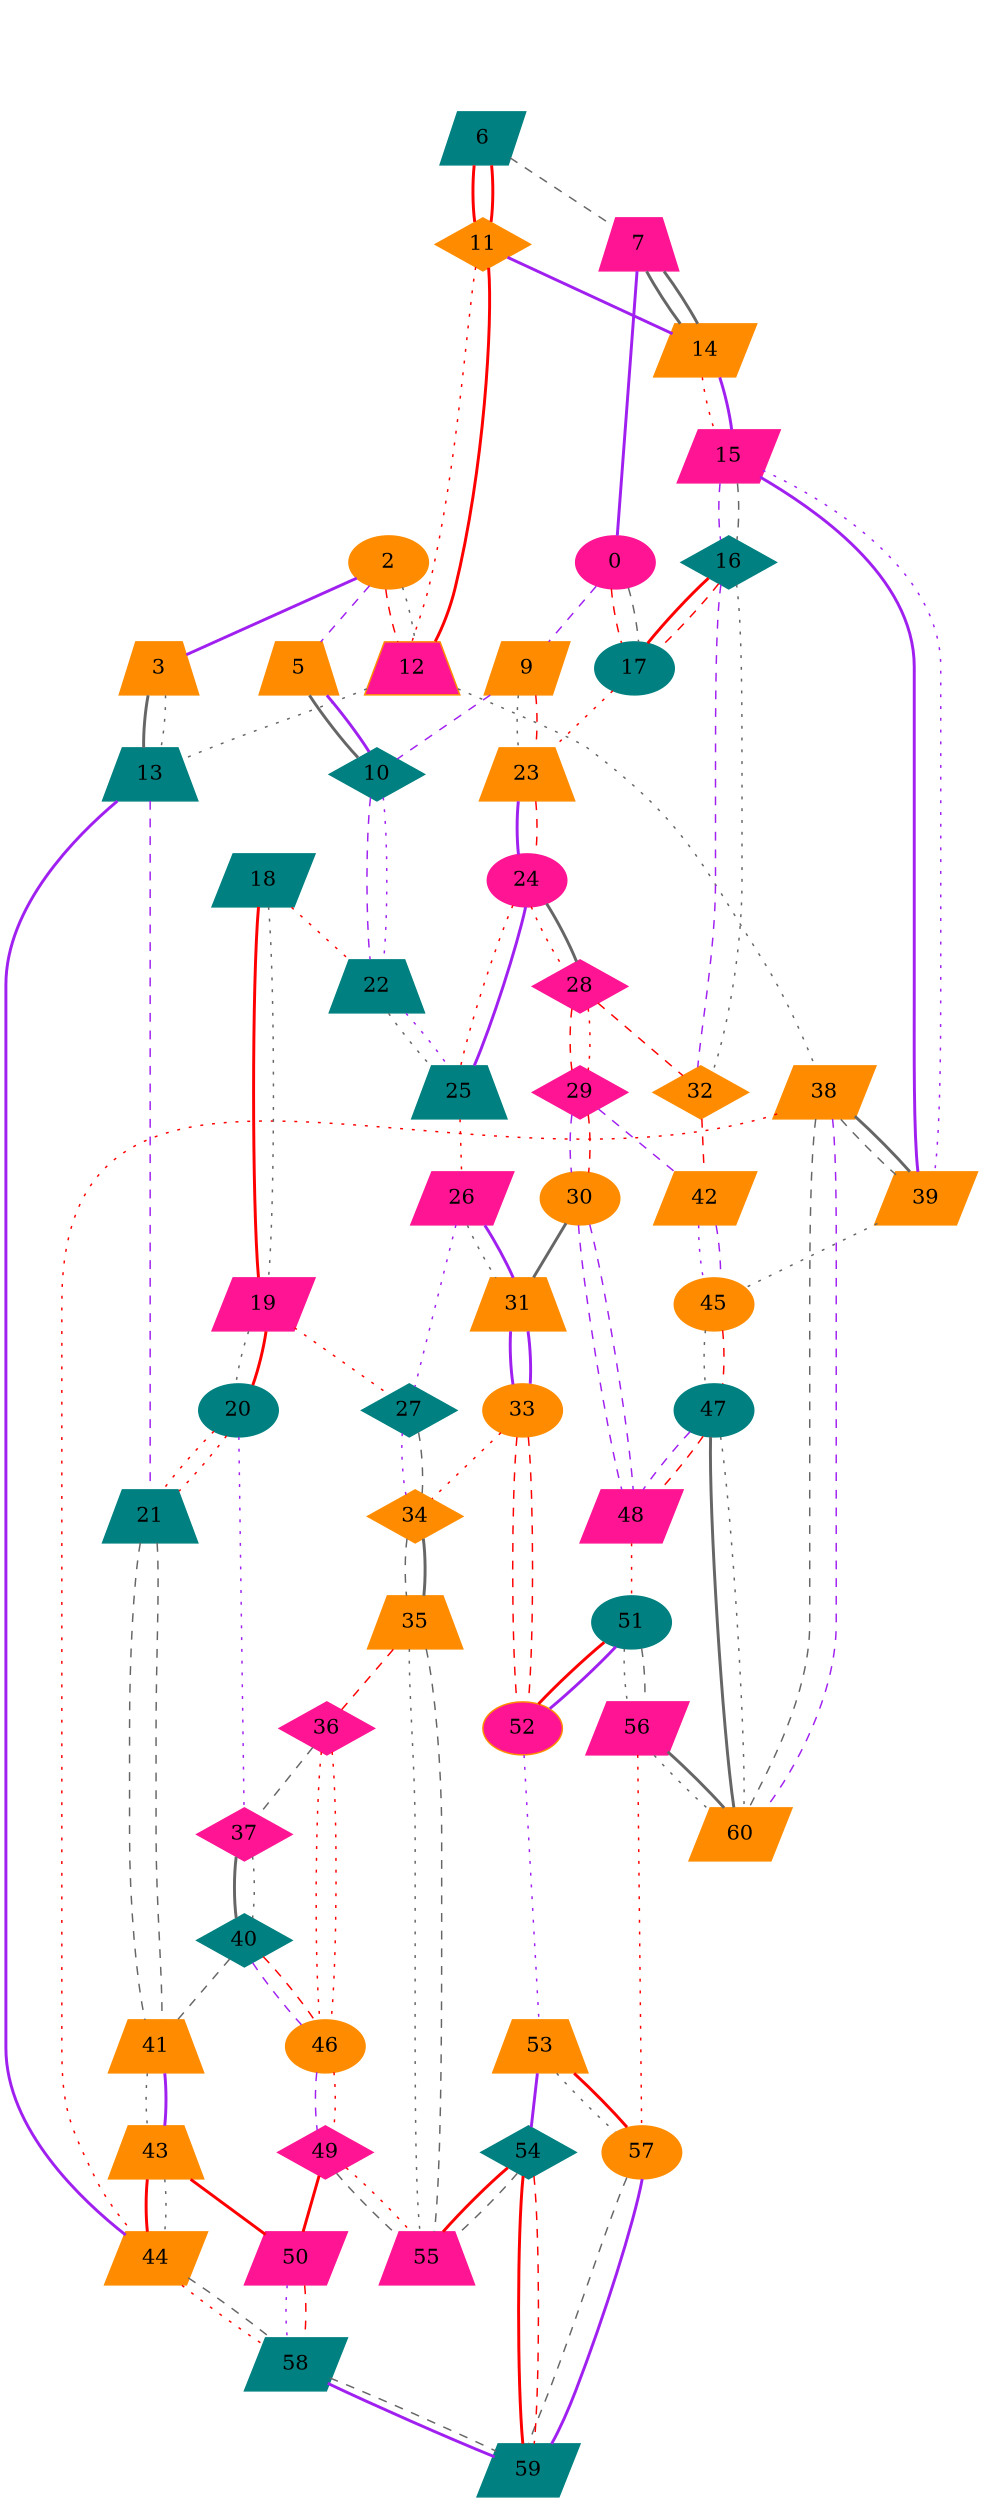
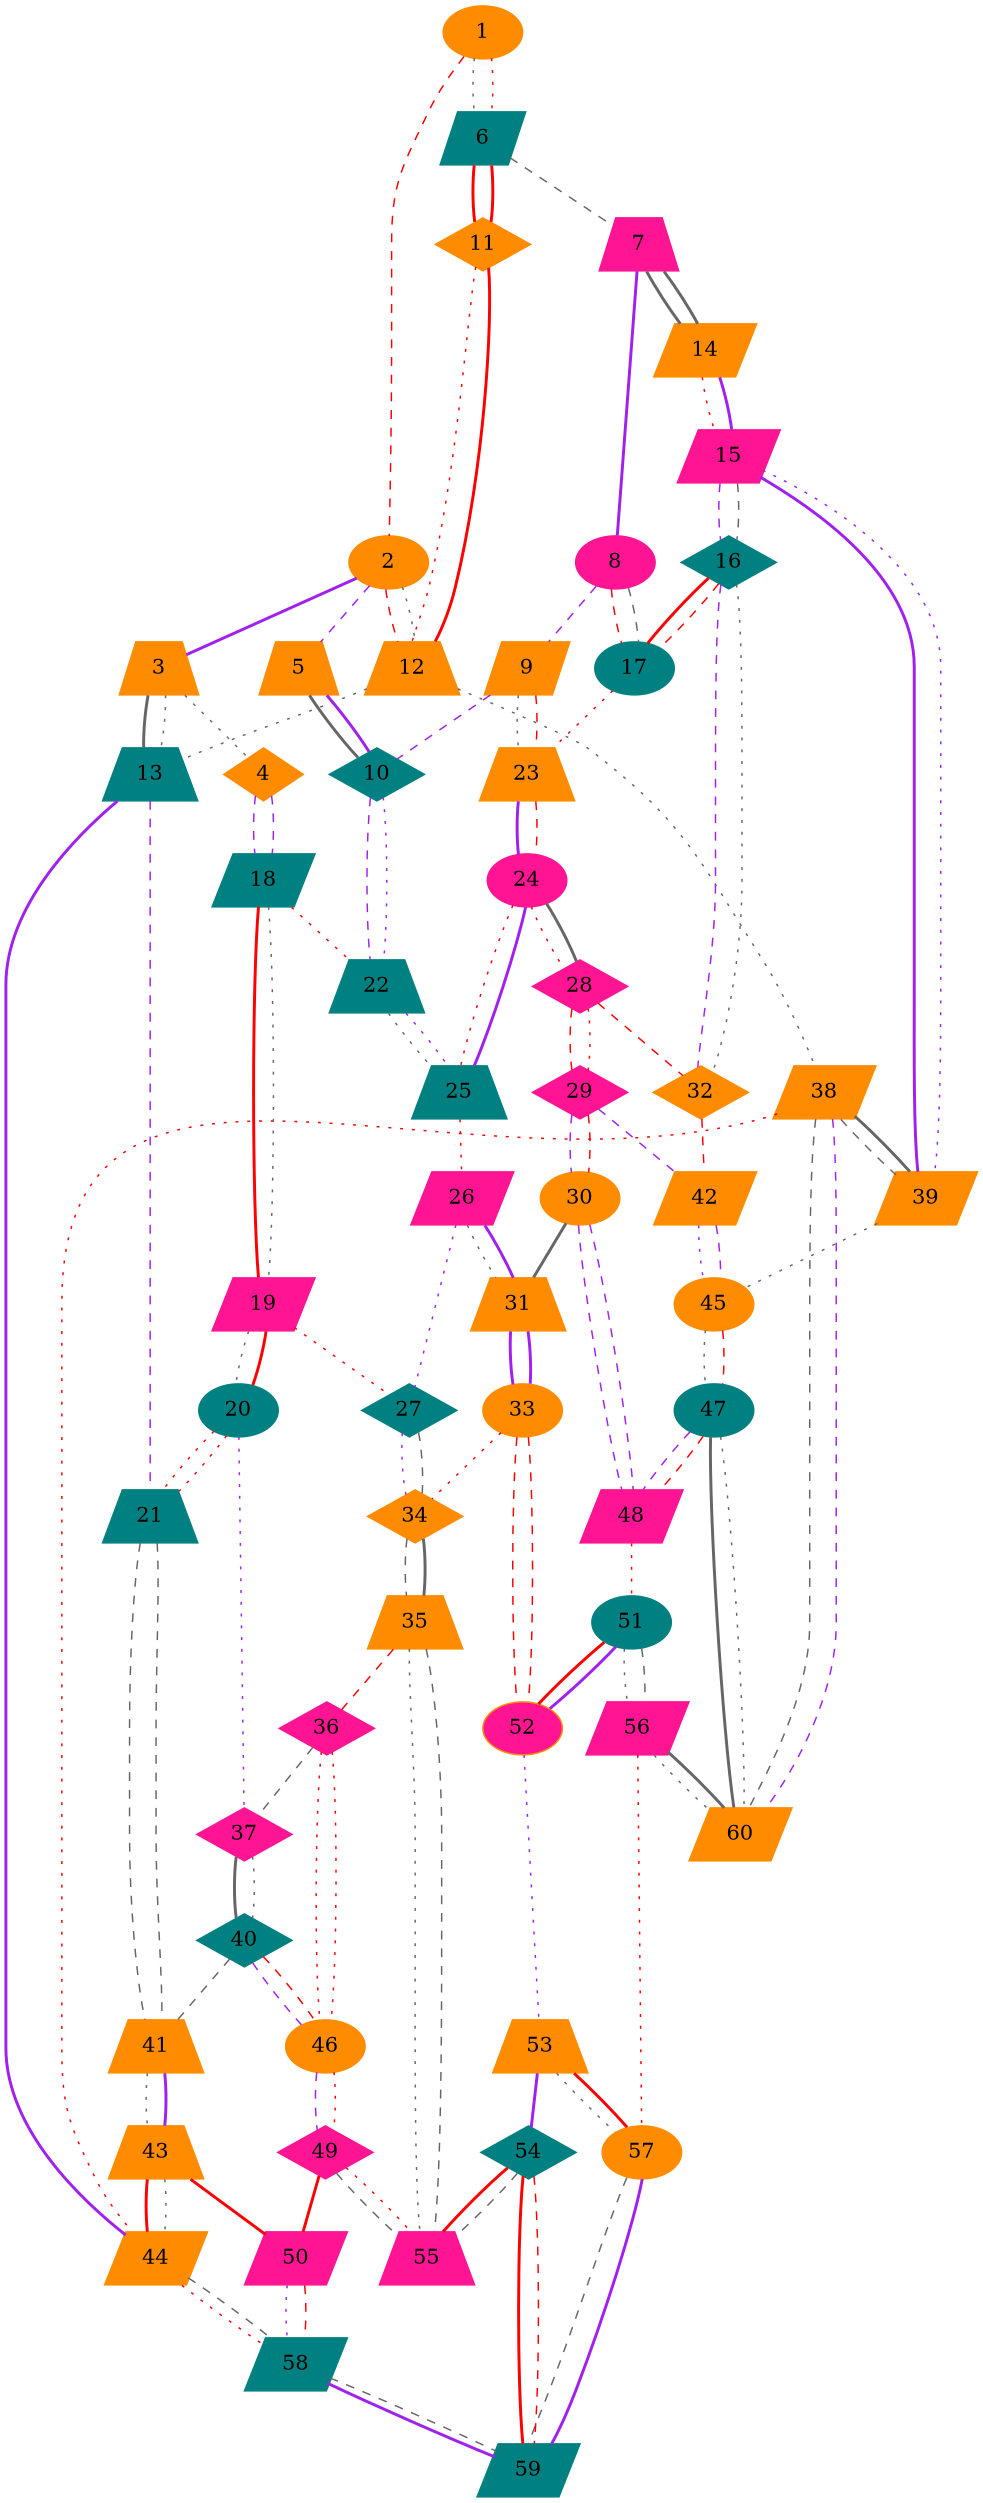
  graph {
    node [color=darkorange shape=parallelogram style=filled]
    edge [color=red style=dashed]
+   1 [shape=ellipse]
    2 [shape=ellipse]
    6 [color=teal]
    3 [shape=trapezium]
-   12 [shape=trapezium fillcolor=deeppink]
+   12 [shape=trapezium]
    5 [shape=trapezium]
    7 [color=deeppink shape=trapezium]
    11 [shape=diamond]
+   4 [shape=diamond]
    13 [color=teal shape=trapezium]
    38
    18 [color=teal]
    21 [color=teal shape=trapezium]
    44
    10 [color=teal shape=diamond]
    22 [color=teal shape=trapezium]
    19 [color=deeppink]
-   8 [color=deeppink shape=ellipse label=0]
+   8 [color=deeppink shape=ellipse]
    14
    9
    17 [color=teal shape=ellipse]
    15 [color=deeppink]
    23 [shape=trapezium]
    24 [color=deeppink shape=ellipse]
    25 [color=teal shape=trapezium]
    39
    60
    41 [shape=trapezium]
    58 [color=teal]
    16 [color=teal shape=diamond]
    32 [shape=diamond]
    45 [shape=ellipse]
    42
    20 [color=teal shape=ellipse]
    27 [color=teal shape=diamond]
    37 [color=deeppink shape=diamond]
    34 [shape=diamond]
    40 [color=teal shape=diamond]
    43 [shape=trapezium]
    26 [color=deeppink]
    28 [color=deeppink shape=diamond]
    29 [color=deeppink shape=diamond]
    31 [shape=trapezium]
    33 [shape=ellipse]
    35 [shape=trapezium]
    30 [shape=ellipse]
    48 [color=deeppink]
    51 [color=teal shape=ellipse]
    52 [fillcolor=deeppink shape=ellipse]
    53 [shape=trapezium]
    36 [color=deeppink shape=diamond]
    55 [color=deeppink shape=trapezium]
    46 [shape=ellipse]
    49 [color=deeppink shape=diamond]
    47 [color=teal shape=ellipse]
    50 [color=deeppink]
    59 [color=teal]
    56 [color=deeppink]
    57 [shape=ellipse]
    54 [color=teal shape=diamond]
+   1 -- 2
+   1 -- 6 [color=gray40 style=dotted]
+   1 -- 6 [style=dotted]
    2 -- 3 [color=purple style=bold]
    2 -- 12
    2 -- 12 [color=gray40 style=dotted]
    2 -- 5 [color=purple]
    6 -- 7 [color=gray40]
    6 -- 11 [style=bold]
    6 -- 11 [style=bold]
+   3 -- 4 [color=gray40 style=dotted]
    3 -- 13 [color=gray40 style=bold]
    3 -- 13 [color=gray40 style=dotted]
    12 -- 13 [color=gray40 style=dotted]
    12 -- 38 [color=gray40 style=dotted]
    5 -- 10 [color=gray40 style=bold]
    5 -- 10 [color=purple style=bold]
    7 -- 8 [color=purple style=bold]
    7 -- 14 [color=gray40 style=bold]
    7 -- 14 [color=gray40 style=bold]
    11 -- 12 [style=dotted]
    11 -- 12 [style=bold]
-   11 -- 14 [color=purple style=bold]
+   4 -- 18 [color=purple]
+   4 -- 18 [color=purple]
    13 -- 21 [color=purple]
    13 -- 44 [color=purple style=bold]
    38 -- 44 [style=dotted]
    38 -- 39 [color=gray40]
    38 -- 39 [color=gray40 style=bold]
    38 -- 60 [color=gray40]
    38 -- 60 [color=purple]
    18 -- 22 [style=dotted]
    18 -- 19 [style=bold]
    18 -- 19 [color=gray40 style=dotted]
    21 -- 41 [color=gray40]
    21 -- 41 [color=gray40]
    44 -- 58 [style=dotted]
    44 -- 58 [color=gray40]
    10 -- 22 [color=purple]
    10 -- 22 [color=purple style=dotted]
    22 -- 25 [color=gray40 style=dotted]
    22 -- 25 [color=purple style=dotted]
    19 -- 20 [color=gray40 style=dotted]
    19 -- 20 [style=bold]
    19 -- 27 [style=dotted]
    8 -- 9 [color=purple]
    8 -- 17
    8 -- 17 [color=gray40]
    14 -- 15 [style=dotted]
    14 -- 15 [color=purple style=bold]
    9 -- 10 [color=purple]
    9 -- 23 [color=gray40 style=dotted]
    9 -- 23
    17 -- 23 [style=dotted]
    15 -- 39 [color=purple style=bold]
    15 -- 39 [color=purple style=dotted]
    15 -- 16 [color=purple]
    15 -- 16 [color=gray40]
    23 -- 24 [color=purple style=bold]
    23 -- 24
    24 -- 25 [style=dotted]
    24 -- 25 [color=purple style=bold]
    24 -- 28 [style=dotted]
    24 -- 28 [color=gray40 style=bold]
    25 -- 26 [style=dotted]
    39 -- 45 [color=gray40 style=dotted]
    41 -- 43 [color=gray40 style=dotted]
    41 -- 43 [color=purple style=bold]
    58 -- 59 [color=purple style=bold]
    58 -- 59 [color=gray40]
    16 -- 17 [style=bold]
    16 -- 17
    16 -- 32 [color=purple]
    16 -- 32 [color=gray40 style=dotted]
    32 -- 42
    45 -- 47 [color=gray40 style=dotted]
    45 -- 47
    42 -- 45 [color=purple style=dotted]
    42 -- 45 [color=purple]
    20 -- 21 [style=dotted]
    20 -- 21 [style=dotted]
    20 -- 37 [color=purple style=dotted]
    27 -- 34 [color=purple style=dotted]
    27 -- 34 [color=gray40]
    37 -- 40 [color=gray40 style=bold]
    37 -- 40 [color=gray40 style=dotted]
    34 -- 35 [color=gray40]
    34 -- 35 [color=gray40 style=bold]
    40 -- 41 [color=gray40]
    40 -- 46 [color=purple]
    40 -- 46
    43 -- 44 [style=bold]
    43 -- 44 [color=gray40 style=dotted]
    43 -- 50 [style=bold]
    26 -- 27 [color=purple style=dotted]
    26 -- 31 [color=gray40 style=dotted]
    26 -- 31 [color=purple style=bold]
    28 -- 32
    28 -- 29
    28 -- 29 [style=dotted]
    29 -- 42 [color=purple]
    29 -- 30 [color=purple]
    29 -- 30
    31 -- 33 [color=purple style=bold]
    31 -- 33 [color=purple style=bold]
    33 -- 34 [style=dotted]
    33 -- 52
    33 -- 52
    35 -- 36
    35 -- 55 [color=gray40 style=dotted]
    35 -- 55 [color=gray40]
    30 -- 31 [color=gray40 style=bold]
    30 -- 48 [color=purple]
    30 -- 48 [color=purple]
    48 -- 51 [style=dotted]
    51 -- 52 [style=bold]
    51 -- 52 [color=purple style=bold]
    51 -- 56 [color=gray40 style=dotted]
    51 -- 56 [color=gray40]
    52 -- 53 [color=purple style=dotted]
    53 -- 57 [color=gray40 style=dotted]
    53 -- 57 [style=bold]
    53 -- 54 [color=purple style=bold]
    36 -- 37 [color=gray40]
    36 -- 46 [style=dotted]
    36 -- 46 [style=dotted]
    46 -- 49 [color=purple]
    46 -- 49 [style=dotted]
    49 -- 55 [color=gray40]
    49 -- 55 [style=dotted]
    49 -- 50 [style=bold]
    47 -- 60 [color=gray40 style=bold]
    47 -- 60 [color=gray40 style=dotted]
    47 -- 48 [color=purple]
    47 -- 48
    50 -- 58 [color=purple style=dotted]
    50 -- 58
    56 -- 60 [color=gray40 style=dotted]
    56 -- 60 [color=gray40 style=bold]
    56 -- 57 [style=dotted]
    57 -- 59 [color=gray40]
    57 -- 59 [color=purple style=bold]
    54 -- 55 [style=bold]
    54 -- 55 [color=gray40]
    54 -- 59 [style=bold]
    54 -- 59
  }
